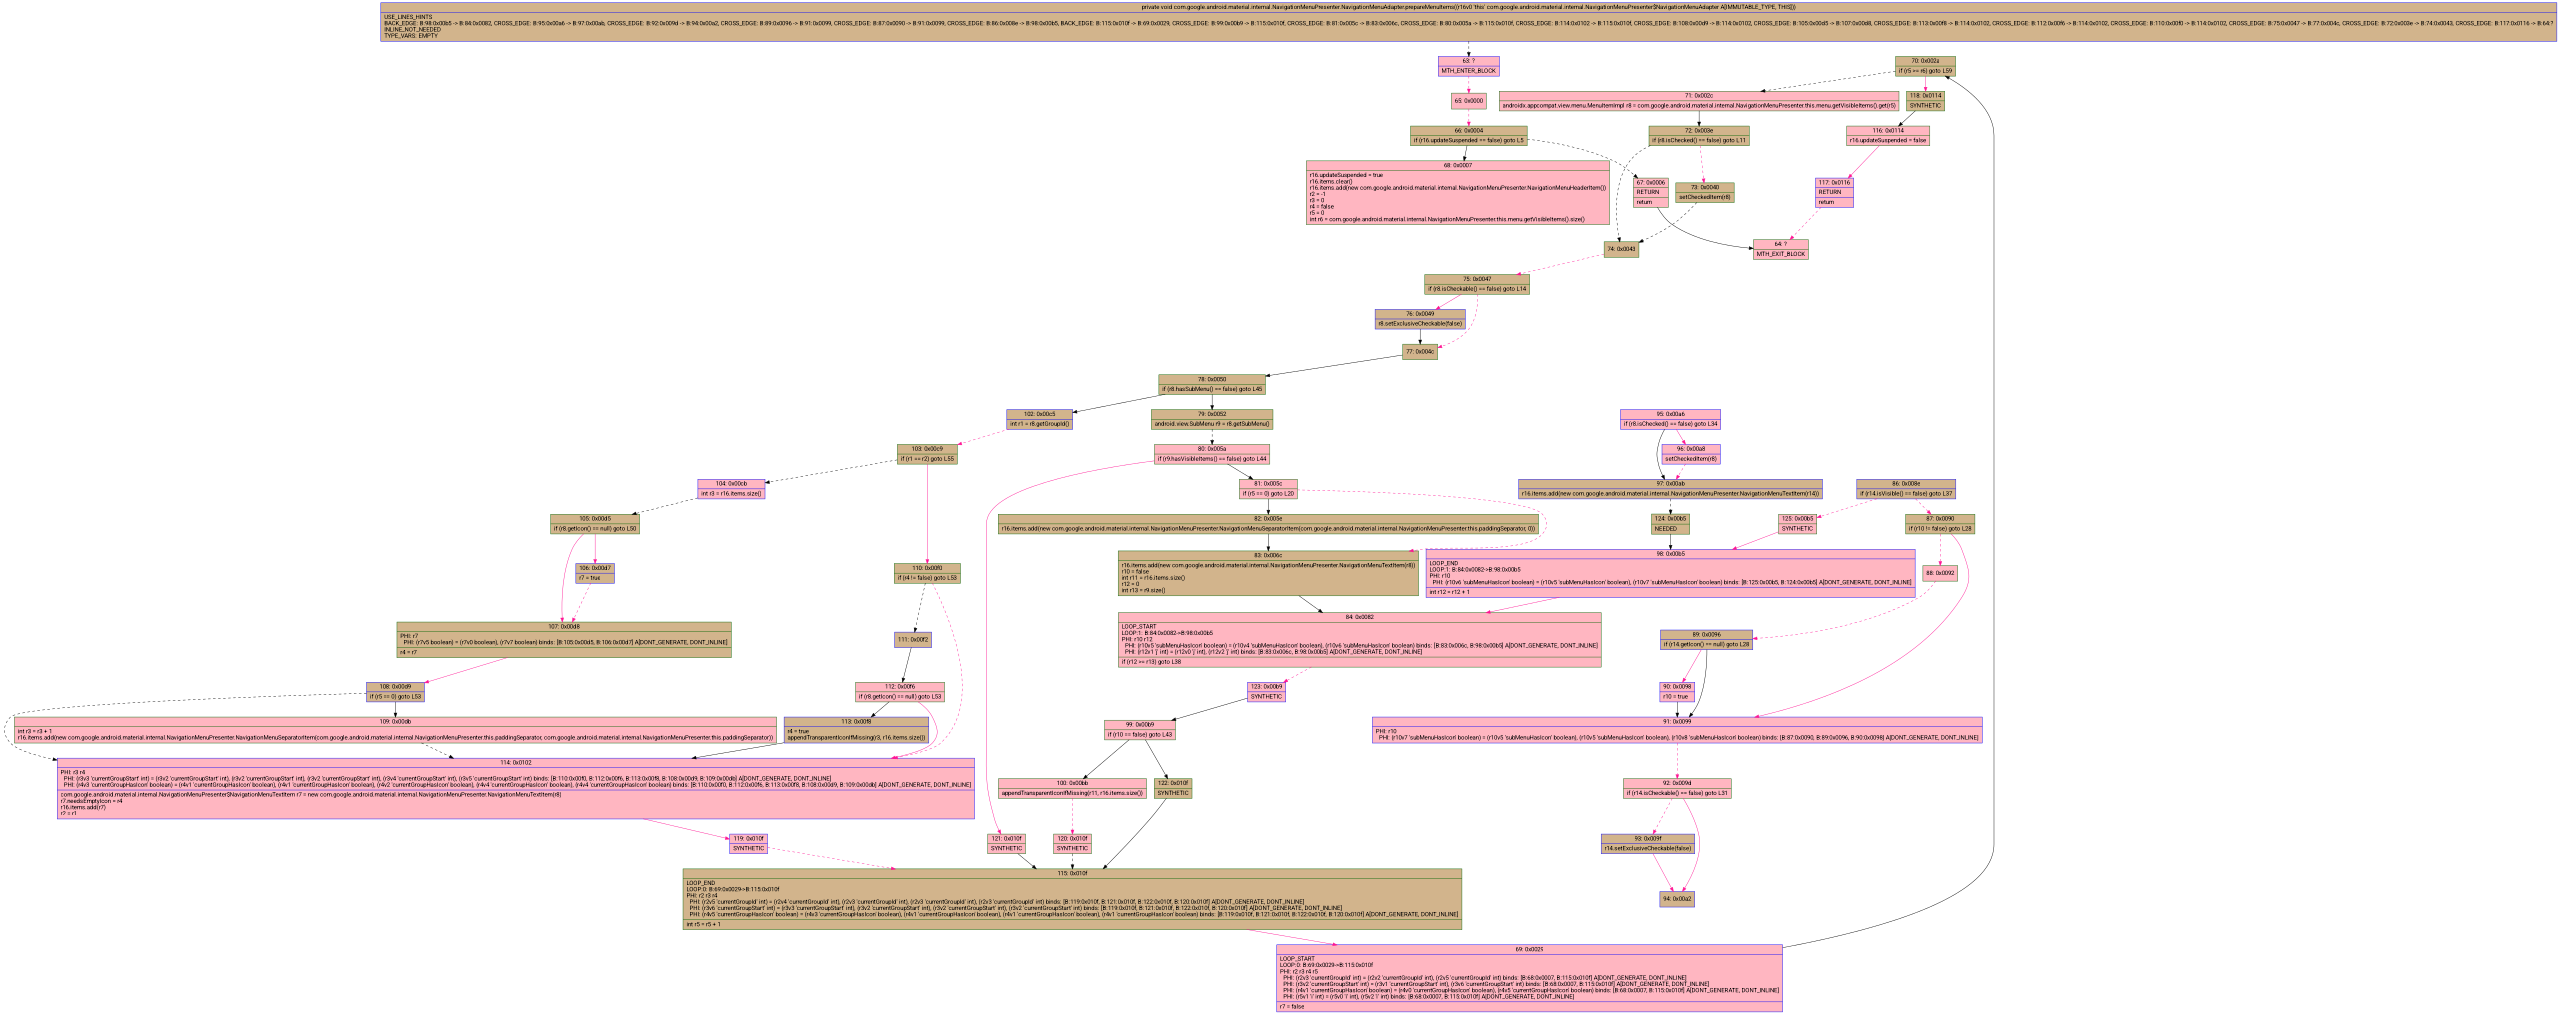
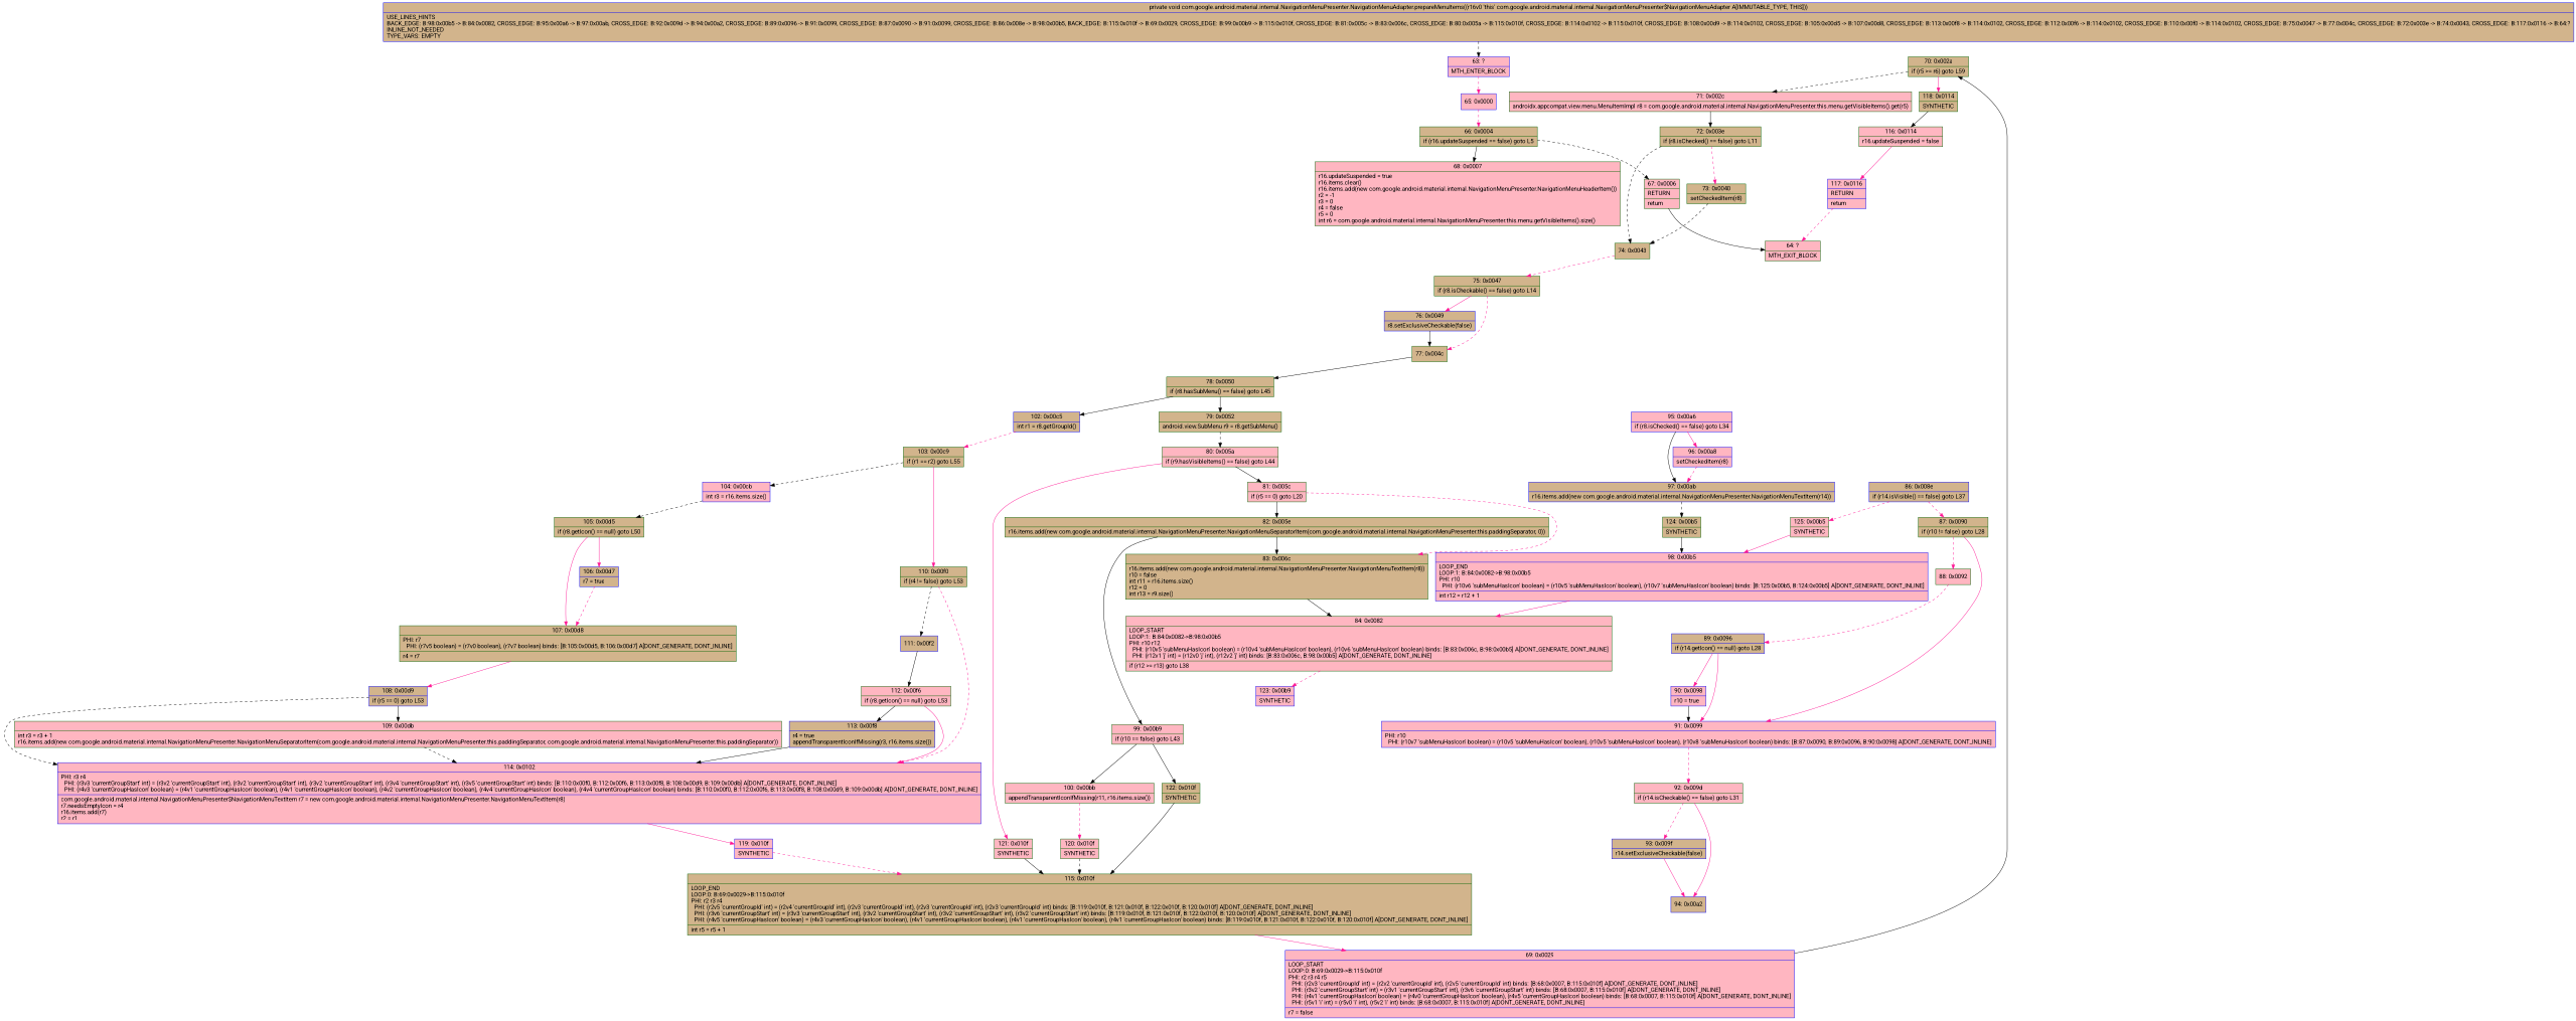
  digraph {
    fontname=Roboto
    node [color=darkgreen fillcolor=tan fontname=Roboto shape=record style=filled]
    edge [color=black fontname=Roboto style=solid]
    n1 [color=blue fillcolor=lightpink label="{63\:\ ?|MTH_ENTER_BLOCK\l}"]
-   n2 [fillcolor=lightpink label="{65\:\ 0x0000}"]
+   n2 [color=blue fillcolor=lightpink label="{65\:\ 0x0000}"]
    n3 [label="{66\:\ 0x0004|if (r16.updateSuspended == false) goto L5\l}"]
    n4 [fillcolor=lightpink label="{67\:\ 0x0006|RETURN\l|return\l}"]
    n5 [fillcolor=lightpink label="{68\:\ 0x0007|r16.updateSuspended = true\lr16.items.clear()\lr16.items.add(new com.google.android.material.internal.NavigationMenuPresenter.NavigationMenuHeaderItem())\lr2 = \-1\lr3 = 0\lr4 = false\lr5 = 0\lint r6 = com.google.android.material.internal.NavigationMenuPresenter.this.menu.getVisibleItems().size()\l}"]
    n6 [fillcolor=lightpink label="{64\:\ ?|MTH_EXIT_BLOCK\l}"]
    n7 [color=blue fillcolor=lightpink label="{69\:\ 0x0029|LOOP_START\lLOOP:0: B:69:0x0029\-\>B:115:0x010f\lPHI: r2 r3 r4 r5 \l  PHI: (r2v3 'currentGroupId' int) = (r2v2 'currentGroupId' int), (r2v5 'currentGroupId' int) binds: [B:68:0x0007, B:115:0x010f] A[DONT_GENERATE, DONT_INLINE]\l  PHI: (r3v2 'currentGroupStart' int) = (r3v1 'currentGroupStart' int), (r3v6 'currentGroupStart' int) binds: [B:68:0x0007, B:115:0x010f] A[DONT_GENERATE, DONT_INLINE]\l  PHI: (r4v1 'currentGroupHasIcon' boolean) = (r4v0 'currentGroupHasIcon' boolean), (r4v5 'currentGroupHasIcon' boolean) binds: [B:68:0x0007, B:115:0x010f] A[DONT_GENERATE, DONT_INLINE]\l  PHI: (r5v1 'i' int) = (r5v0 'i' int), (r5v2 'i' int) binds: [B:68:0x0007, B:115:0x010f] A[DONT_GENERATE, DONT_INLINE]\l|r7 = false\l}"]
    n8 [label="{70\:\ 0x002a|if (r5 \>= r6) goto L59\l}"]
    n9 [fillcolor=lightpink label="{71\:\ 0x002c|androidx.appcompat.view.menu.MenuItemImpl r8 = com.google.android.material.internal.NavigationMenuPresenter.this.menu.getVisibleItems().get(r5)\l}"]
    n10 [label="{118\:\ 0x0114|SYNTHETIC\l}"]
    n11 [label="{72\:\ 0x003e|if (r8.isChecked() == false) goto L11\l}"]
    n12 [fillcolor=lightpink label="{116\:\ 0x0114|r16.updateSuspended = false\l}"]
    n13 [label="{73\:\ 0x0040|setCheckedItem(r8)\l}"]
    n14 [label="{74\:\ 0x0043}"]
    n15 [label="{75\:\ 0x0047|if (r8.isCheckable() == false) goto L14\l}"]
    n16 [color=blue label="{76\:\ 0x0049|r8.setExclusiveCheckable(false)\l}"]
    n17 [label="{77\:\ 0x004c}"]
    n18 [label="{78\:\ 0x0050|if (r8.hasSubMenu() == false) goto L45\l}"]
    n19 [label="{79\:\ 0x0052|android.view.SubMenu r9 = r8.getSubMenu()\l}"]
    n20 [color=blue label="{102\:\ 0x00c5|int r1 = r8.getGroupId()\l}"]
    n21 [fillcolor=lightpink label="{80\:\ 0x005a|if (r9.hasVisibleItems() == false) goto L44\l}"]
    n22 [label="{103\:\ 0x00c9|if (r1 == r2) goto L55\l}"]
    n23 [fillcolor=lightpink label="{81\:\ 0x005c|if (r5 == 0) goto L20\l}"]
    n24 [fillcolor=lightpink label="{121\:\ 0x010f|SYNTHETIC\l}"]
    n25 [label="{82\:\ 0x005e|r16.items.add(new com.google.android.material.internal.NavigationMenuPresenter.NavigationMenuSeparatorItem(com.google.android.material.internal.NavigationMenuPresenter.this.paddingSeparator, 0))\l}"]
    n26 [label="{83\:\ 0x006c|r16.items.add(new com.google.android.material.internal.NavigationMenuPresenter.NavigationMenuTextItem(r8))\lr10 = false\lint r11 = r16.items.size()\lr12 = 0\lint r13 = r9.size()\l}"]
    n27 [label="{115\:\ 0x010f|LOOP_END\lLOOP:0: B:69:0x0029\-\>B:115:0x010f\lPHI: r2 r3 r4 \l  PHI: (r2v5 'currentGroupId' int) = (r2v4 'currentGroupId' int), (r2v3 'currentGroupId' int), (r2v3 'currentGroupId' int), (r2v3 'currentGroupId' int) binds: [B:119:0x010f, B:121:0x010f, B:122:0x010f, B:120:0x010f] A[DONT_GENERATE, DONT_INLINE]\l  PHI: (r3v6 'currentGroupStart' int) = (r3v3 'currentGroupStart' int), (r3v2 'currentGroupStart' int), (r3v2 'currentGroupStart' int), (r3v2 'currentGroupStart' int) binds: [B:119:0x010f, B:121:0x010f, B:122:0x010f, B:120:0x010f] A[DONT_GENERATE, DONT_INLINE]\l  PHI: (r4v5 'currentGroupHasIcon' boolean) = (r4v3 'currentGroupHasIcon' boolean), (r4v1 'currentGroupHasIcon' boolean), (r4v1 'currentGroupHasIcon' boolean), (r4v1 'currentGroupHasIcon' boolean) binds: [B:119:0x010f, B:121:0x010f, B:122:0x010f, B:120:0x010f] A[DONT_GENERATE, DONT_INLINE]\l|int r5 = r5 + 1\l}"]
    n28 [fillcolor=lightpink label="{84\:\ 0x0082|LOOP_START\lLOOP:1: B:84:0x0082\-\>B:98:0x00b5\lPHI: r10 r12 \l  PHI: (r10v5 'subMenuHasIcon' boolean) = (r10v4 'subMenuHasIcon' boolean), (r10v6 'subMenuHasIcon' boolean) binds: [B:83:0x006c, B:98:0x00b5] A[DONT_GENERATE, DONT_INLINE]\l  PHI: (r12v1 'j' int) = (r12v0 'j' int), (r12v2 'j' int) binds: [B:83:0x006c, B:98:0x00b5] A[DONT_GENERATE, DONT_INLINE]\l|if (r12 \>= r13) goto L38\l}"]
    n29 [color=blue fillcolor=lightpink label="{123\:\ 0x00b9|SYNTHETIC\l}"]
    n30 [fillcolor=lightpink label="{99\:\ 0x00b9|if (r10 == false) goto L43\l}"]
    n31 [color=blue label="{86\:\ 0x008e|if (r14.isVisible() == false) goto L37\l}"]
    n32 [label="{87\:\ 0x0090|if (r10 != false) goto L28\l}"]
    n33 [fillcolor=lightpink label="{125\:\ 0x00b5|SYNTHETIC\l}"]
    n34 [fillcolor=lightpink label="{88\:\ 0x0092}"]
    n35 [color=blue fillcolor=lightpink label="{91\:\ 0x0099|PHI: r10 \l  PHI: (r10v7 'subMenuHasIcon' boolean) = (r10v5 'subMenuHasIcon' boolean), (r10v5 'subMenuHasIcon' boolean), (r10v8 'subMenuHasIcon' boolean) binds: [B:87:0x0090, B:89:0x0096, B:90:0x0098] A[DONT_GENERATE, DONT_INLINE]\l}"]
    n36 [color=blue fillcolor=lightpink label="{98\:\ 0x00b5|LOOP_END\lLOOP:1: B:84:0x0082\-\>B:98:0x00b5\lPHI: r10 \l  PHI: (r10v6 'subMenuHasIcon' boolean) = (r10v5 'subMenuHasIcon' boolean), (r10v7 'subMenuHasIcon' boolean) binds: [B:125:0x00b5, B:124:0x00b5] A[DONT_GENERATE, DONT_INLINE]\l|int r12 = r12 + 1\l}"]
    n37 [color=blue label="{89\:\ 0x0096|if (r14.getIcon() == null) goto L28\l}"]
    n38 [fillcolor=lightpink label="{92\:\ 0x009d|if (r14.isCheckable() == false) goto L31\l}"]
    n39 [color=blue fillcolor=lightpink label="{90\:\ 0x0098|r10 = true\l}"]
    n40 [color=blue label="{93\:\ 0x009f|r14.setExclusiveCheckable(false)\l}"]
    n41 [color=blue label="{94\:\ 0x00a2}"]
    n42 [color=blue fillcolor=lightpink label="{95\:\ 0x00a6|if (r8.isChecked() == false) goto L34\l}"]
    n43 [color=blue fillcolor=lightpink label="{96\:\ 0x00a8|setCheckedItem(r8)\l}"]
    n44 [color=blue label="{97\:\ 0x00ab|r16.items.add(new com.google.android.material.internal.NavigationMenuPresenter.NavigationMenuTextItem(r14))\l}"]
-   n45 [label="{124\:\ 0x00b5|NEEDED\l}"]
+   n45 [label="{124\:\ 0x00b5|SYNTHETIC\l}"]
    n46 [fillcolor=lightpink label="{100\:\ 0x00bb|appendTransparentIconIfMissing(r11, r16.items.size())\l}"]
    n47 [label="{122\:\ 0x010f|SYNTHETIC\l}"]
    n48 [fillcolor=lightpink label="{120\:\ 0x010f|SYNTHETIC\l}"]
    n49 [color=blue fillcolor=lightpink label="{104\:\ 0x00cb|int r3 = r16.items.size()\l}"]
    n50 [label="{110\:\ 0x00f0|if (r4 != false) goto L53\l}"]
    n51 [label="{105\:\ 0x00d5|if (r8.getIcon() == null) goto L50\l}"]
    n52 [color=blue fillcolor=lightpink label="{114\:\ 0x0102|PHI: r3 r4 \l  PHI: (r3v3 'currentGroupStart' int) = (r3v2 'currentGroupStart' int), (r3v2 'currentGroupStart' int), (r3v2 'currentGroupStart' int), (r3v4 'currentGroupStart' int), (r3v5 'currentGroupStart' int) binds: [B:110:0x00f0, B:112:0x00f6, B:113:0x00f8, B:108:0x00d9, B:109:0x00db] A[DONT_GENERATE, DONT_INLINE]\l  PHI: (r4v3 'currentGroupHasIcon' boolean) = (r4v1 'currentGroupHasIcon' boolean), (r4v1 'currentGroupHasIcon' boolean), (r4v2 'currentGroupHasIcon' boolean), (r4v4 'currentGroupHasIcon' boolean), (r4v4 'currentGroupHasIcon' boolean) binds: [B:110:0x00f0, B:112:0x00f6, B:113:0x00f8, B:108:0x00d9, B:109:0x00db] A[DONT_GENERATE, DONT_INLINE]\l|com.google.android.material.internal.NavigationMenuPresenter$NavigationMenuTextItem r7 = new com.google.android.material.internal.NavigationMenuPresenter.NavigationMenuTextItem(r8)\lr7.needsEmptyIcon = r4\lr16.items.add(r7)\lr2 = r1\l}"]
    n53 [color=blue label="{111\:\ 0x00f2}"]
    n54 [color=blue label="{106\:\ 0x00d7|r7 = true\l}"]
    n55 [label="{107\:\ 0x00d8|PHI: r7 \l  PHI: (r7v5 boolean) = (r7v0 boolean), (r7v7 boolean) binds: [B:105:0x00d5, B:106:0x00d7] A[DONT_GENERATE, DONT_INLINE]\l|r4 = r7\l}"]
    n56 [color=blue label="{108\:\ 0x00d9|if (r5 == 0) goto L53\l}"]
    n57 [fillcolor=lightpink label="{109\:\ 0x00db|int r3 = r3 + 1\lr16.items.add(new com.google.android.material.internal.NavigationMenuPresenter.NavigationMenuSeparatorItem(com.google.android.material.internal.NavigationMenuPresenter.this.paddingSeparator, com.google.android.material.internal.NavigationMenuPresenter.this.paddingSeparator))\l}"]
    n58 [color=blue fillcolor=lightpink label="{119\:\ 0x010f|SYNTHETIC\l}"]
    n59 [fillcolor=lightpink label="{112\:\ 0x00f6|if (r8.getIcon() == null) goto L53\l}"]
    n60 [color=blue label="{113\:\ 0x00f8|r4 = true\lappendTransparentIconIfMissing(r3, r16.items.size())\l}"]
    n61 [color=blue fillcolor=lightpink label="{117\:\ 0x0116|RETURN\l|return\l}"]
    n62 [color=blue label="{private void com.google.android.material.internal.NavigationMenuPresenter.NavigationMenuAdapter.prepareMenuItems((r16v0 'this' com.google.android.material.internal.NavigationMenuPresenter$NavigationMenuAdapter A[IMMUTABLE_TYPE, THIS]))  | USE_LINES_HINTS\lBACK_EDGE: B:98:0x00b5 \-\> B:84:0x0082, CROSS_EDGE: B:95:0x00a6 \-\> B:97:0x00ab, CROSS_EDGE: B:92:0x009d \-\> B:94:0x00a2, CROSS_EDGE: B:89:0x0096 \-\> B:91:0x0099, CROSS_EDGE: B:87:0x0090 \-\> B:91:0x0099, CROSS_EDGE: B:86:0x008e \-\> B:98:0x00b5, BACK_EDGE: B:115:0x010f \-\> B:69:0x0029, CROSS_EDGE: B:99:0x00b9 \-\> B:115:0x010f, CROSS_EDGE: B:81:0x005c \-\> B:83:0x006c, CROSS_EDGE: B:80:0x005a \-\> B:115:0x010f, CROSS_EDGE: B:114:0x0102 \-\> B:115:0x010f, CROSS_EDGE: B:108:0x00d9 \-\> B:114:0x0102, CROSS_EDGE: B:105:0x00d5 \-\> B:107:0x00d8, CROSS_EDGE: B:113:0x00f8 \-\> B:114:0x0102, CROSS_EDGE: B:112:0x00f6 \-\> B:114:0x0102, CROSS_EDGE: B:110:0x00f0 \-\> B:114:0x0102, CROSS_EDGE: B:75:0x0047 \-\> B:77:0x004c, CROSS_EDGE: B:72:0x003e \-\> B:74:0x0043, CROSS_EDGE: B:117:0x0116 \-\> B:64:?\lINLINE_NOT_NEEDED\lTYPE_VARS: EMPTY\l}"]
    n1 -> n2 [color=deeppink style=dashed]
    n2 -> n3 [color=deeppink style=dashed]
    n3 -> n4 [style=dashed]
    n3 -> n5
    n4 -> n6
    n7 -> n8
    n8 -> n9 [style=dashed]
    n8 -> n10 [color=deeppink]
    n9 -> n11
    n10 -> n12
    n11 -> n13 [color=deeppink style=dashed]
    n11 -> n14 [style=dashed]
    n12 -> n61 [color=deeppink]
    n13 -> n14 [style=dashed]
    n14 -> n15 [color=deeppink style=dashed]
    n15 -> n16 [color=deeppink]
    n15 -> n17 [color=deeppink style=dashed]
    n16 -> n17
    n17 -> n18
    n18 -> n19
    n18 -> n20
    n19 -> n21 [style=dashed]
    n20 -> n22 [color=deeppink style=dashed]
    n21 -> n23
    n21 -> n24 [color=deeppink]
    n22 -> n49 [style=dashed]
    n22 -> n50 [color=deeppink]
    n23 -> n25
    n23 -> n26 [color=deeppink style=dashed]
    n24 -> n27
    n25 -> n26
    n26 -> n28
    n27 -> n7 [color=deeppink]
    n28 -> n29 [color=deeppink style=dashed]
-   n29 -> n30
+   n25 -> n30
    n30 -> n46
    n30 -> n47
    n31 -> n32 [color=deeppink style=dashed]
    n31 -> n33 [color=deeppink style=dashed]
    n32 -> n34 [color=deeppink style=dashed]
    n32 -> n35 [color=deeppink]
    n33 -> n36 [color=deeppink]
    n34 -> n37 [color=deeppink style=dashed]
    n35 -> n38 [color=deeppink style=dashed]
    n36 -> n28 [color=deeppink]
-   n37 -> n35
+   n37 -> n35 [color=deeppink]
    n37 -> n39 [color=deeppink]
    n38 -> n40 [color=deeppink style=dashed]
    n38 -> n41 [color=deeppink]
    n39 -> n35
    n40 -> n41 [color=deeppink]
    n42 -> n43 [color=deeppink]
    n42 -> n44
    n43 -> n44 [color=deeppink style=dashed]
    n44 -> n45 [style=dashed]
    n45 -> n36
    n46 -> n48 [color=deeppink style=dashed]
    n47 -> n27
    n48 -> n27 [style=dashed]
    n49 -> n51 [style=dashed]
    n50 -> n52 [color=deeppink style=dashed]
    n50 -> n53 [style=dashed]
    n51 -> n54 [color=deeppink]
    n51 -> n55 [color=deeppink]
    n52 -> n58 [color=deeppink]
    n53 -> n59
    n54 -> n55 [color=deeppink style=dashed]
    n55 -> n56 [color=deeppink]
    n56 -> n52 [style=dashed]
    n56 -> n57
    n57 -> n52 [style=dashed]
    n58 -> n27 [color=deeppink style=dashed]
    n59 -> n52 [color=deeppink]
    n59 -> n60
    n60 -> n52
    n61 -> n6 [color=deeppink style=dashed]
    n62 -> n1 [style=dashed]
  }
